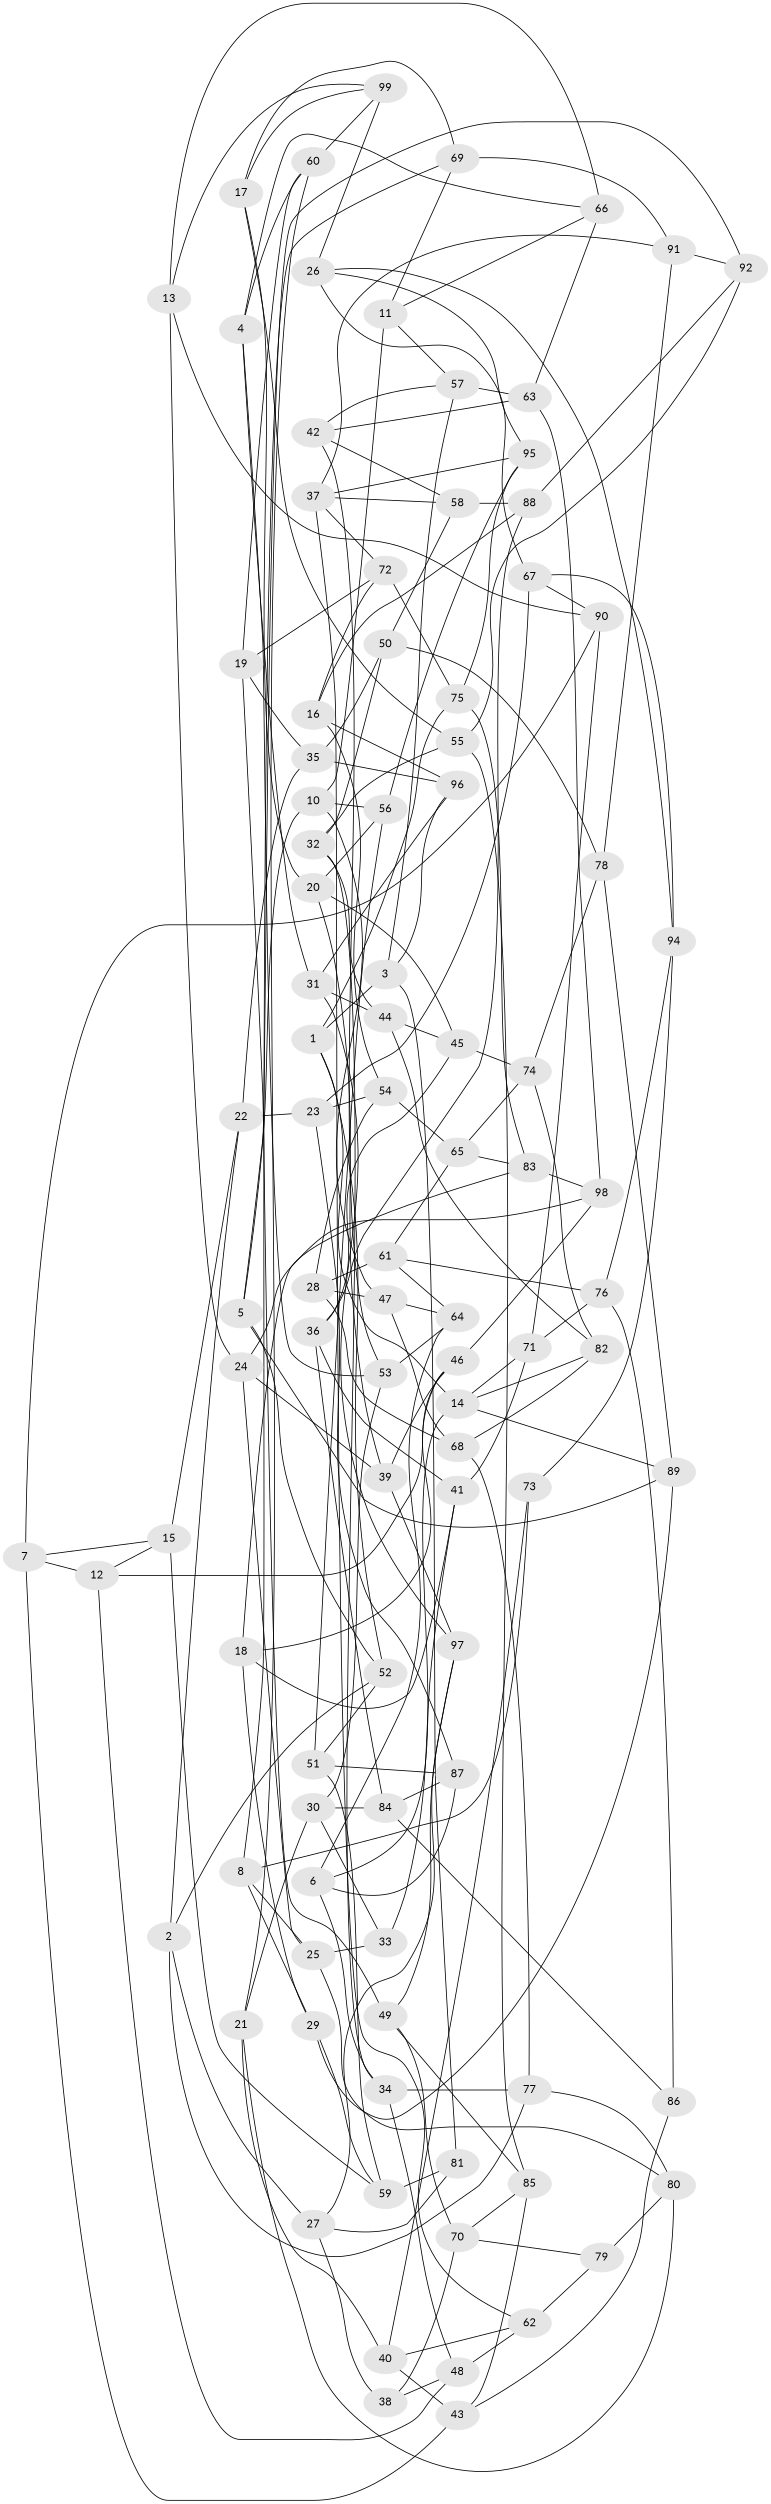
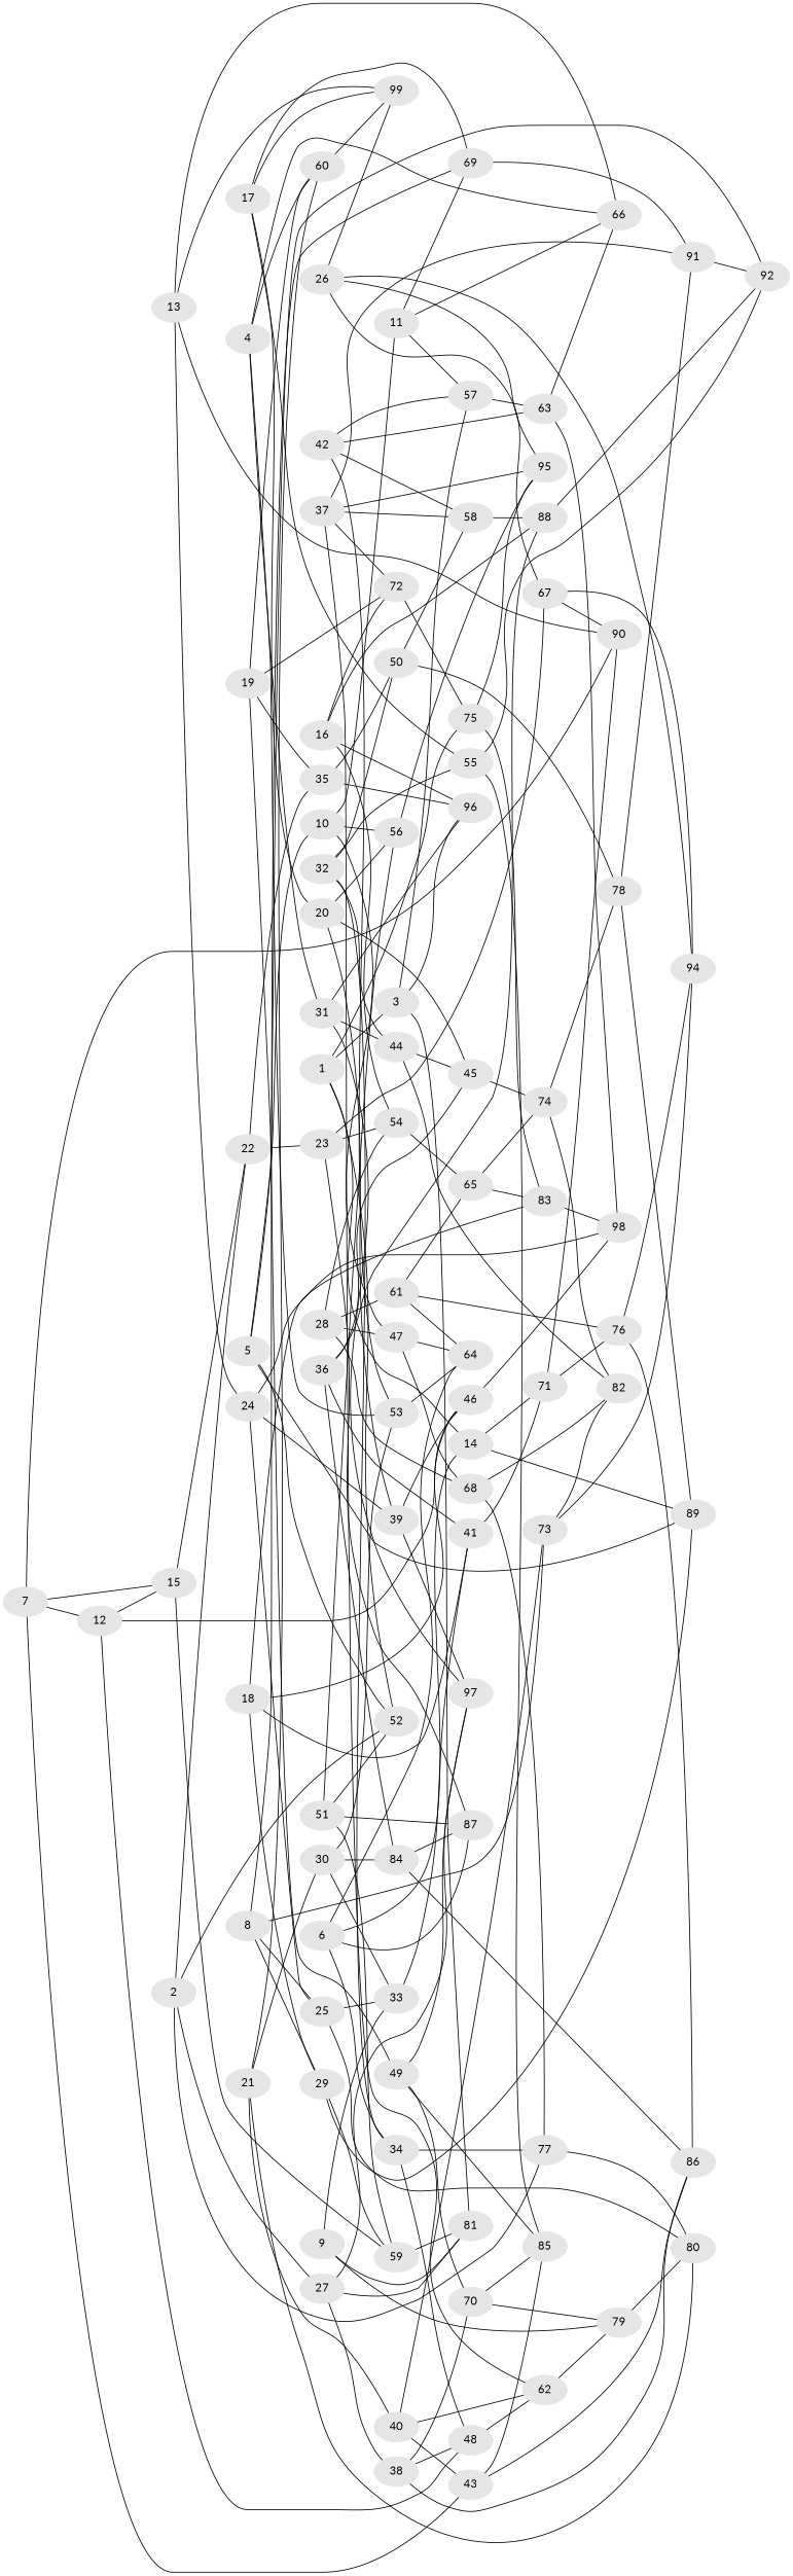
  graph {
    fontname=Lato
    rankdir=LR
    node [color=gray90 fontname=Lato style=filled]
    edge [fontname=Lato]
    1
    3
    14
    52
    75
    57
    81
    96
    89
    71
    83
    95
    2
    22
    27
    77
    35
    23
    38
    97
    80
    63
    4
    31
    53
    60
    66
    44
    64
    n30 [label=99]
    5
    10
    92
    11
    47
    56
    6
    34
    87
    48
    7
    12
    15
    43
    90
    46
    59
    86
    85
    8
    25
    29
    69
    73
    33
    91
    94
    82
+   9
    79
    41
    58
    88
    68
    98
    62
    13
    24
    39
    76
    16
    54
    72
    65
    17
    20
    55
    45
    18
    19
    49
    50
    70
    74
    21
    30
    40
    84
    67
    26
    28
    61
    32
    78
    36
    37
    42
    51
    1 -- 3
    1 -- 14
    1 -- 52
    1 -- 75
    3 -- 57
    3 -- 81
    3 -- 96
    14 -- 89
    14 -- 71
    75 -- 83
    75 -- 95
    57 -- 63
    71 -- 90
    71 -- 76
    83 -- 98
    2 -- 52
    2 -- 22
    2 -- 27
    2 -- 77
    22 -- 35
    22 -- 23
    27 -- 81
    27 -- 38
    27 -- 97
    77 -- 80
    35 -- 96
    35 -- 50
    23 -- 87
    23 -- 54
    23 -- 67
    38 -- 48
+   38 -- 86
    38 -- 70
    63 -- 66
    63 -- 98
    4 -- 31
    4 -- 53
    4 -- 60
    4 -- 66
    31 -- 96
    31 -- 97
    31 -- 44
    53 -- 64
    60 -- n30
    44 -- 82
    44 -- 45
    5 -- 52
    5 -- 89
    5 -- 10
    5 -- 92
    10 -- 11
    10 -- 47
    10 -- 56
    11 -- 57
    11 -- 66
    11 -- 69
    47 -- 64
    47 -- 68
    56 -- 95
    6 -- 14
    6 -- 64
    6 -- 34
    6 -- 87
    34 -- 77
    34 -- 48
    48 -- 62
    7 -- 12
    7 -- 15
    7 -- 43
    7 -- 90
    12 -- 48
    12 -- 15
    12 -- 46
    15 -- 22
    15 -- 59
    43 -- 86
    43 -- 85
    46 -- 98
    59 -- 81
    8 -- 25
    8 -- 29
    8 -- 69
    8 -- 73
    25 -- 80
    25 -- 33
    29 -- 89
    29 -- 59
    69 -- 91
    73 -- 94
-   14 -- 82
+   73 -- 82
    33 -- 41
    91 -- 92
+   9 -- 81
+   9 -- 33
+   9 -- 79
    79 -- 80
    41 -- 71
    58 -- 88
    88 -- 92
    68 -- 77
    68 -- 82
    62 -- 79
    13 -- 66
    13 -- n30
    13 -- 90
    13 -- 24
    24 -- 25
    24 -- 98
    24 -- 39
    39 -- 97
    39 -- 46
    76 -- 86
    76 -- 94
    16 -- 96
    16 -- 88
    16 -- 54
    16 -- 72
    54 -- 65
    72 -- 75
    65 -- 83
    65 -- 74
    17 -- n30
    17 -- 69
    17 -- 20
    17 -- 55
    20 -- 56
    20 -- 39
    20 -- 45
    55 -- 92
    55 -- 85
    45 -- 74
    18 -- 83
    18 -- 46
    18 -- 29
    18 -- 41
    19 -- 35
    19 -- 60
    19 -- 72
    19 -- 49
    49 -- 97
    49 -- 85
    49 -- 70
    50 -- 58
    50 -- 78
    70 -- 85
    70 -- 79
    74 -- 82
    74 -- 78
    21 -- 80
    21 -- 60
    21 -- 30
    21 -- 40
    30 -- 53
    30 -- 33
    30 -- 84
    40 -- 43
    40 -- 73
    40 -- 62
    84 -- 87
    84 -- 86
    67 -- 90
    67 -- 94
    26 -- 95
    26 -- n30
    26 -- 94
    26 -- 67
    28 -- 47
    28 -- 68
    28 -- 54
    28 -- 61
    61 -- 64
    61 -- 76
    61 -- 65
    32 -- 44
    32 -- 34
    32 -- 55
    32 -- 50
    78 -- 89
    78 -- 91
    36 -- 41
    36 -- 88
    36 -- 45
    36 -- 84
    37 -- 95
    37 -- 91
    37 -- 58
    37 -- 62
    37 -- 72
    42 -- 57
    42 -- 63
    42 -- 53
    42 -- 58
    51 -- 52
    51 -- 56
    51 -- 87
    51 -- 59
  }
